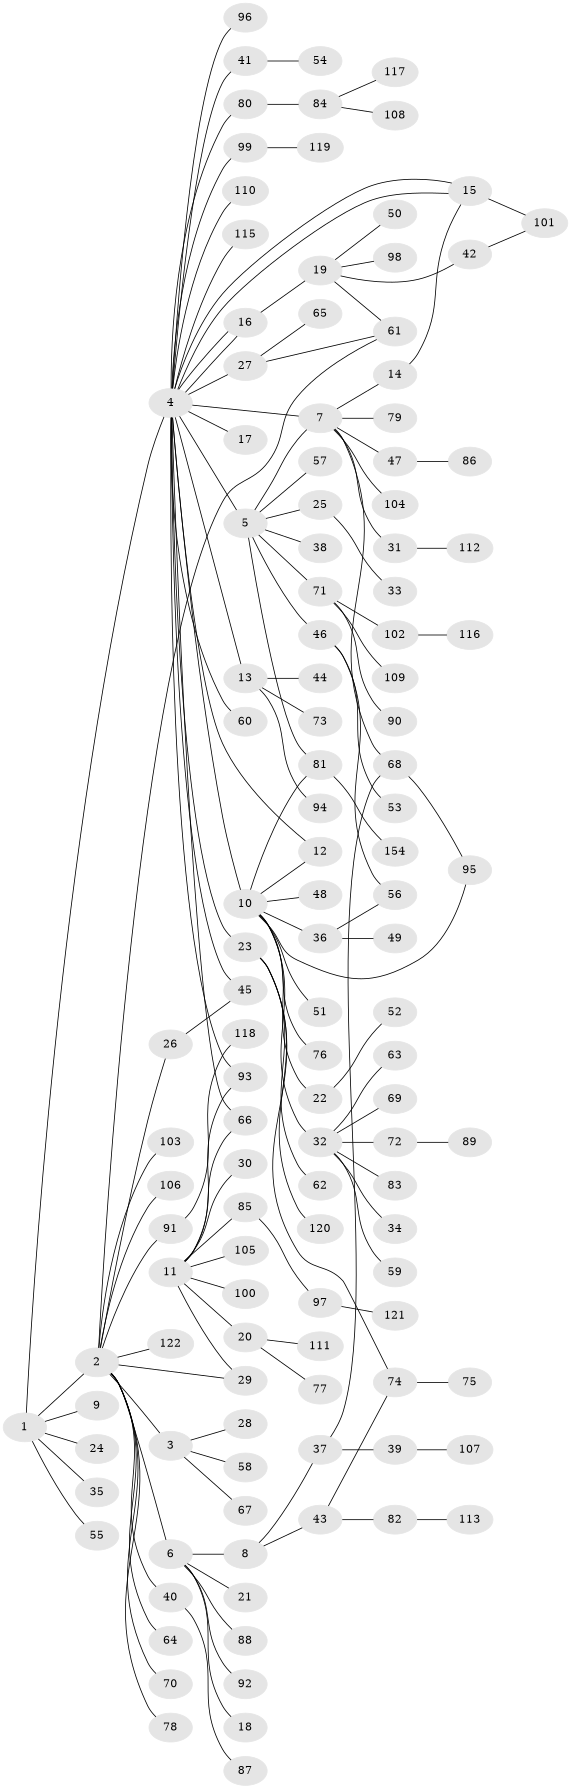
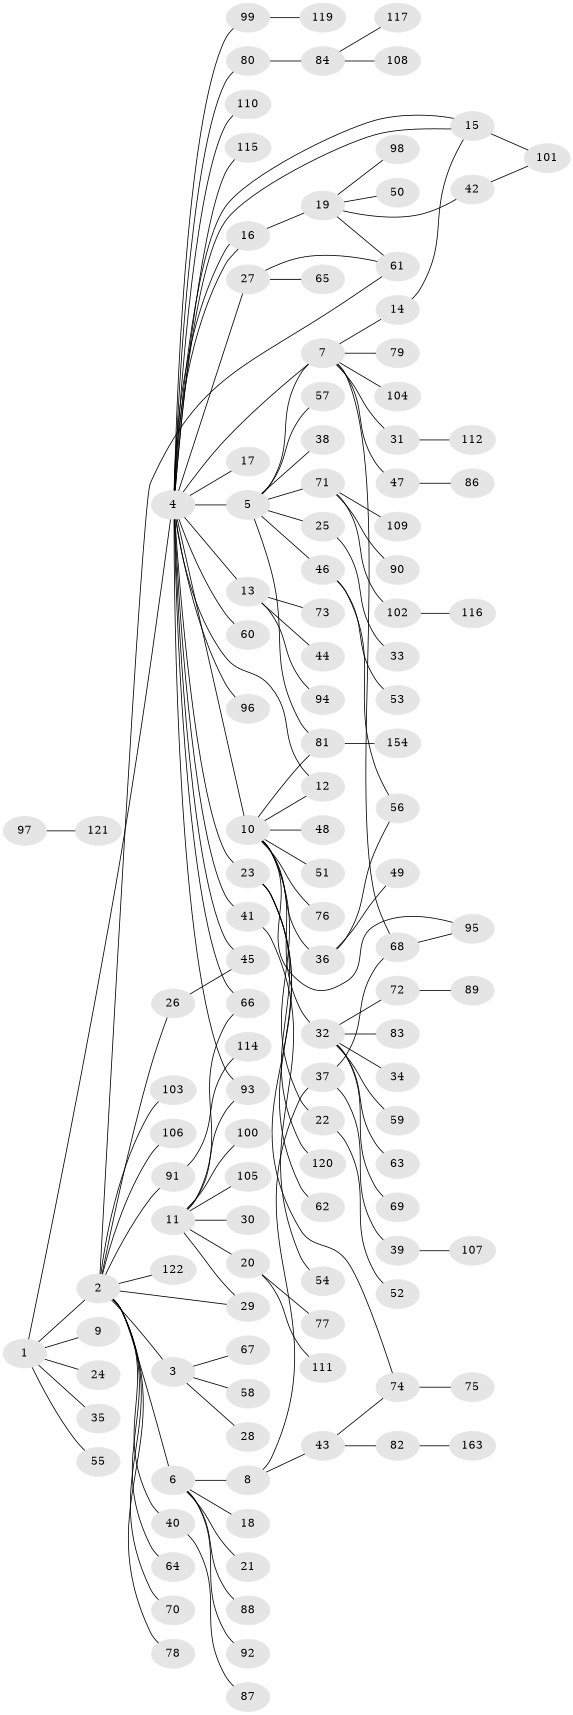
  graph {
    rankdir=LR
    node [color=gray90 style=filled]
    1
    2
    4
    9
    24
    35
    55
    3
    6
    26
    40
    61
    64
    70
    78
    91
    103
    106
    122
    29
    5
    7
    10
    12
    13
    15
    16
    17
    23
    27
    41
    45
    60
    66
    80
    93
    96
    99
    110
    115
    28
    58
    67
    8
    18
    21
    88
    92
    11
    20
    30
-   85
    100
    105
    87
-   118
+   118 [label=114]
    25
    38
    46
    57
    71
    81
    14
    31
    47
    79
    104
    68
    22
    32
    36
    48
    51
    76
    95
    44
    73
    94
    101
    19
    74
    62
    120
    65
    54
    84
    119
    33
    56
    53
    90
    102
    109
    n94 [label=154]
    37
    43
    112
    86
    75
    39
    82
    52
    34
    59
    63
    69
    72
    83
    49
    77
    111
    97
    42
    50
    98
    89
    107
-   113
+   113 [label=163]
    116
    108
    117
    121
    1 -- 2
    1 -- 4
    1 -- 9
    1 -- 24
    1 -- 35
    1 -- 55
    2 -- 3
    2 -- 6
    2 -- 26
    2 -- 40
    2 -- 61
    2 -- 64
    2 -- 70
    2 -- 78
    2 -- 91
    2 -- 103
    2 -- 106
    2 -- 122
    2 -- 29
    4 -- 5
    4 -- 7
    4 -- 10
    4 -- 12
    4 -- 13
    4 -- 15
    4 -- 15
    4 -- 16
    4 -- 16
    4 -- 17
    4 -- 23
    4 -- 27
    4 -- 41
    4 -- 45
    4 -- 60
    4 -- 66
    4 -- 80
    4 -- 93
    4 -- 96
    4 -- 99
    4 -- 110
    4 -- 115
    3 -- 28
    3 -- 58
    3 -- 67
    6 -- 8
    6 -- 18
    6 -- 21
    6 -- 88
    6 -- 92
    26 -- 45
    40 -- 87
    91 -- 118
    5 -- 7
    5 -- 25
    5 -- 38
    5 -- 46
    5 -- 57
    5 -- 71
    5 -- 81
    7 -- 14
    7 -- 31
    7 -- 47
    7 -- 79
    7 -- 104
    7 -- 68
    10 -- 12
    10 -- 81
    10 -- 22
    10 -- 32
    10 -- 36
    10 -- 48
    10 -- 51
    10 -- 76
    10 -- 95
    13 -- 44
    13 -- 73
    13 -- 94
    15 -- 101
    16 -- 19
    23 -- 74
    23 -- 62
    23 -- 120
    27 -- 61
    27 -- 65
    41 -- 54
    80 -- 84
    99 -- 119
    8 -- 37
    8 -- 43
    11 -- 29
    11 -- 66
    11 -- 93
    11 -- 20
    11 -- 30
-   11 -- 85
    11 -- 100
    11 -- 105
    20 -- 77
    20 -- 111
-   85 -- 97
    25 -- 33
    46 -- 56
    46 -- 53
    71 -- 90
    71 -- 102
    71 -- 109
    81 -- n94
    14 -- 15
    31 -- 112
    47 -- 86
    68 -- 95
    22 -- 52
    32 -- 34
    32 -- 59
    32 -- 63
    32 -- 69
    32 -- 72
    32 -- 83
    36 -- 56
    36 -- 49
    19 -- 61
    19 -- 42
    19 -- 50
    19 -- 98
    74 -- 75
    84 -- 108
    84 -- 117
    102 -- 116
    37 -- 68
    37 -- 39
    43 -- 74
    43 -- 82
    39 -- 107
    82 -- 113
    72 -- 89
    97 -- 121
    42 -- 101
  }
